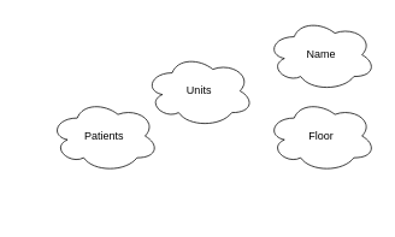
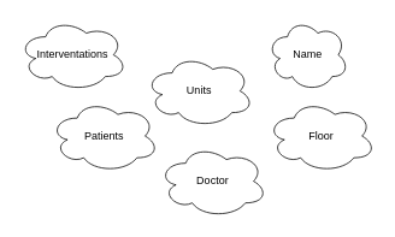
  <mxCell id="0" />
  <mxCell id="1" parent="0" />
  <mxCell id="2" value="Units" style="ellipse;shape=cloud;whiteSpace=wrap;html=1;" vertex="1" parent="1"><mxGeometry x="160" y="60" width="120" height="80" as="geometry" /></mxCell>
- <mxCell id="3" value="Name" style="ellipse;shape=cloud;whiteSpace=wrap;html=1;" vertex="1" parent="1"><mxGeometry x="295" y="20" width="120" height="80" as="geometry" /></mxCell>
+ <mxCell id="3" value="Name" style="ellipse;shape=cloud;whiteSpace=wrap;html=1;" vertex="1" parent="1"><mxGeometry x="295" y="20" width="90" height="80" as="geometry" /></mxCell>
  <mxCell id="4" value="Floor" style="ellipse;shape=cloud;whiteSpace=wrap;html=1;" vertex="1" parent="1"><mxGeometry x="295" y="110" width="120" height="80" as="geometry" /></mxCell>
+ <mxCell id="5" value="Doctor" style="ellipse;shape=cloud;whiteSpace=wrap;html=1;" vertex="1" parent="1"><mxGeometry x="175" y="160" width="120" height="80" as="geometry" /></mxCell>
  <mxCell id="6" value="Patients" style="ellipse;shape=cloud;whiteSpace=wrap;html=1;" vertex="1" parent="1"><mxGeometry x="55" y="110" width="120" height="80" as="geometry" /></mxCell>
+ <mxCell id="7" value="Interventations" style="ellipse;shape=cloud;whiteSpace=wrap;html=1;" vertex="1" parent="1"><mxGeometry x="20" y="20" width="120" height="80" as="geometry" /></mxCell>
